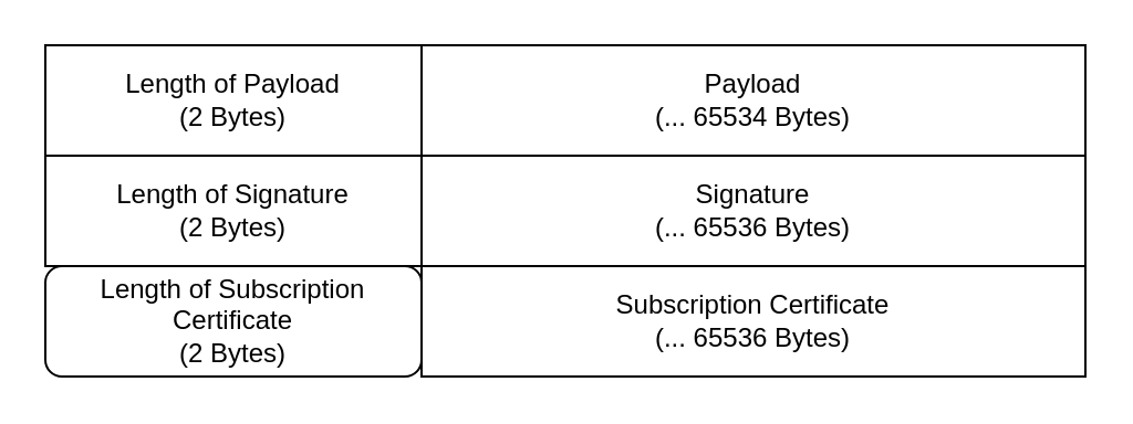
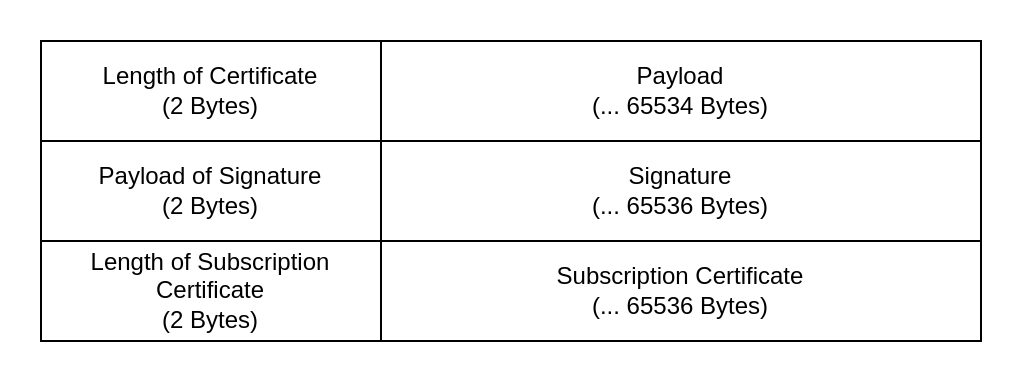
  <mxCell id="0" />
  <mxCell id="1" parent="0" />
- <mxCell id="2" value="Length of Payload&lt;br&gt;(2 Bytes)" style="rounded=0;whiteSpace=wrap;html=1;" parent="1" vertex="1"><mxGeometry x="20" y="20" width="170" height="50" as="geometry" /></mxCell>
+ <mxCell id="2" value="Length of Certificate&lt;br&gt;(2 Bytes)" style="rounded=0;whiteSpace=wrap;html=1;" parent="1" vertex="1"><mxGeometry x="20" y="20" width="170" height="50" as="geometry" /></mxCell>
  <mxCell id="3" value="Payload&lt;br&gt;(... 65534 Bytes)" style="rounded=0;whiteSpace=wrap;html=1;" parent="1" vertex="1"><mxGeometry x="190" y="20" width="300" height="50" as="geometry" /></mxCell>
- <mxCell id="4" value="Length of Signature&lt;br&gt;(2 Bytes)" style="rounded=0;whiteSpace=wrap;html=1;" parent="1" vertex="1"><mxGeometry x="20" y="70" width="170" height="50" as="geometry" /></mxCell>
+ <mxCell id="4" value="Payload of Signature&lt;br&gt;(2 Bytes)" style="rounded=0;whiteSpace=wrap;html=1;" parent="1" vertex="1"><mxGeometry x="20" y="70" width="170" height="50" as="geometry" /></mxCell>
  <mxCell id="5" value="Signature&lt;br&gt;(... 65536 Bytes)" style="rounded=0;whiteSpace=wrap;html=1;" parent="1" vertex="1"><mxGeometry x="190" y="70" width="300" height="50" as="geometry" /></mxCell>
- <mxCell id="6" value="Length of Subscription Certificate&lt;br&gt;(2 Bytes)" style="whiteSpace=wrap;html=1;rounded=1;" parent="1" vertex="1"><mxGeometry x="20" y="120" width="170" height="50" as="geometry" /></mxCell>
+ <mxCell id="6" value="Length of Subscription Certificate&lt;br&gt;(2 Bytes)" style="rounded=0;whiteSpace=wrap;html=1;" parent="1" vertex="1"><mxGeometry x="20" y="120" width="170" height="50" as="geometry" /></mxCell>
  <mxCell id="7" value="Subscription Certificate&lt;br&gt;(... 65536 Bytes)" style="rounded=0;whiteSpace=wrap;html=1;" parent="1" vertex="1"><mxGeometry x="190" y="120" width="300" height="50" as="geometry" /></mxCell>
